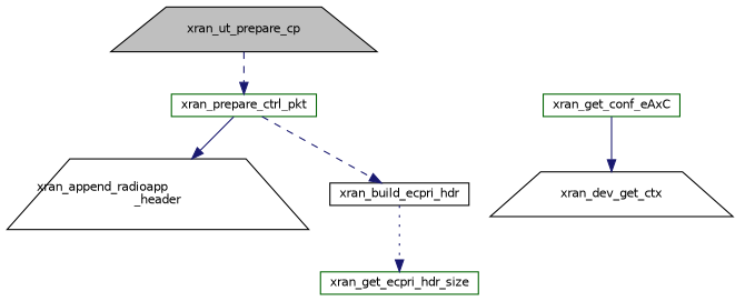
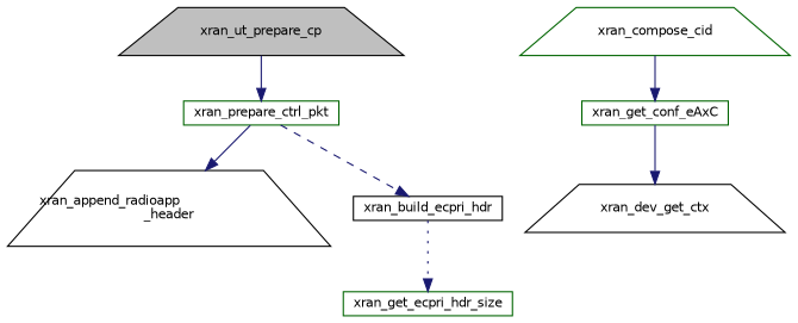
  digraph {
    rankdir=TB
    node [color=black fillcolor=white fontname=Helvetica fontsize=10 shape=trapezium style=filled]
    edge [color=midnightblue fontname=Helvetica fontsize=10 labelfontname=Helvetica labelfontsize=10 style=solid]
    n1 [fillcolor=grey75 fontcolor=black height=0.2 label=xran_ut_prepare_cp width=0.4]
    n2 [color=darkgreen height=0.2 label=xran_prepare_ctrl_pkt shape=box width=0.4]
    n3 [height=0.2 label="xran_append_radioapp\l_header" width=0.4]
    n4 [height=0.2 label=xran_build_ecpri_hdr shape=box width=0.4]
    n5 [color=darkgreen height=0.2 label=xran_get_ecpri_hdr_size shape=box width=0.4]
+   n6 [color=darkgreen height=0.2 label=xran_compose_cid width=0.4]
    n7 [color=darkgreen height=0.2 label=xran_get_conf_eAxC shape=box width=0.4]
    n8 [height=0.2 label=xran_dev_get_ctx width=0.4]
-   n1 -> n2 [style=dashed]
+   n1 -> n2
    n2 -> n3
    n2 -> n4 [style=dashed]
    n4 -> n5 [style=dotted]
+   n6 -> n7
    n7 -> n8
  }
